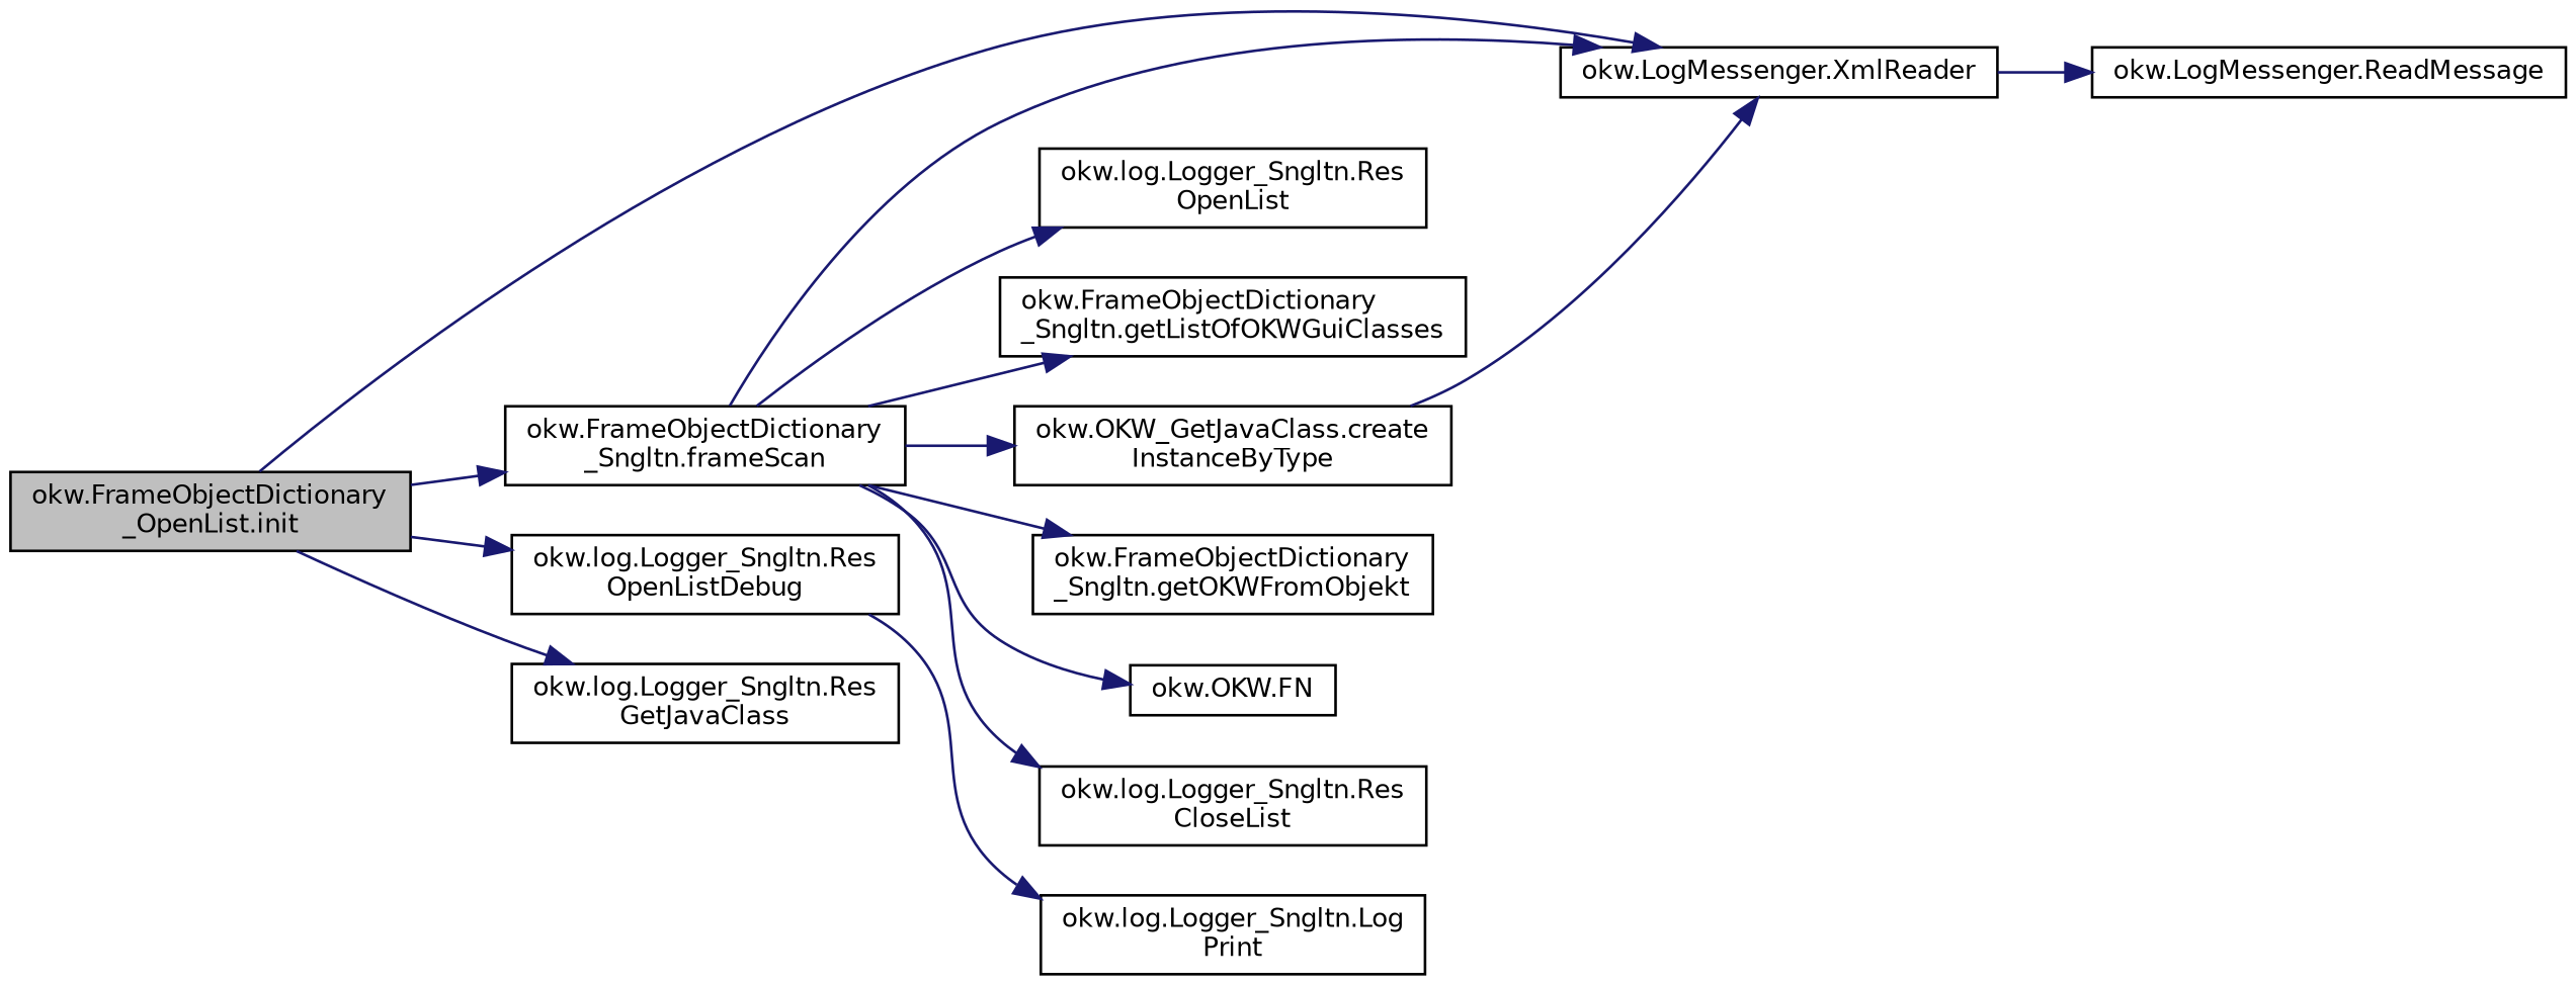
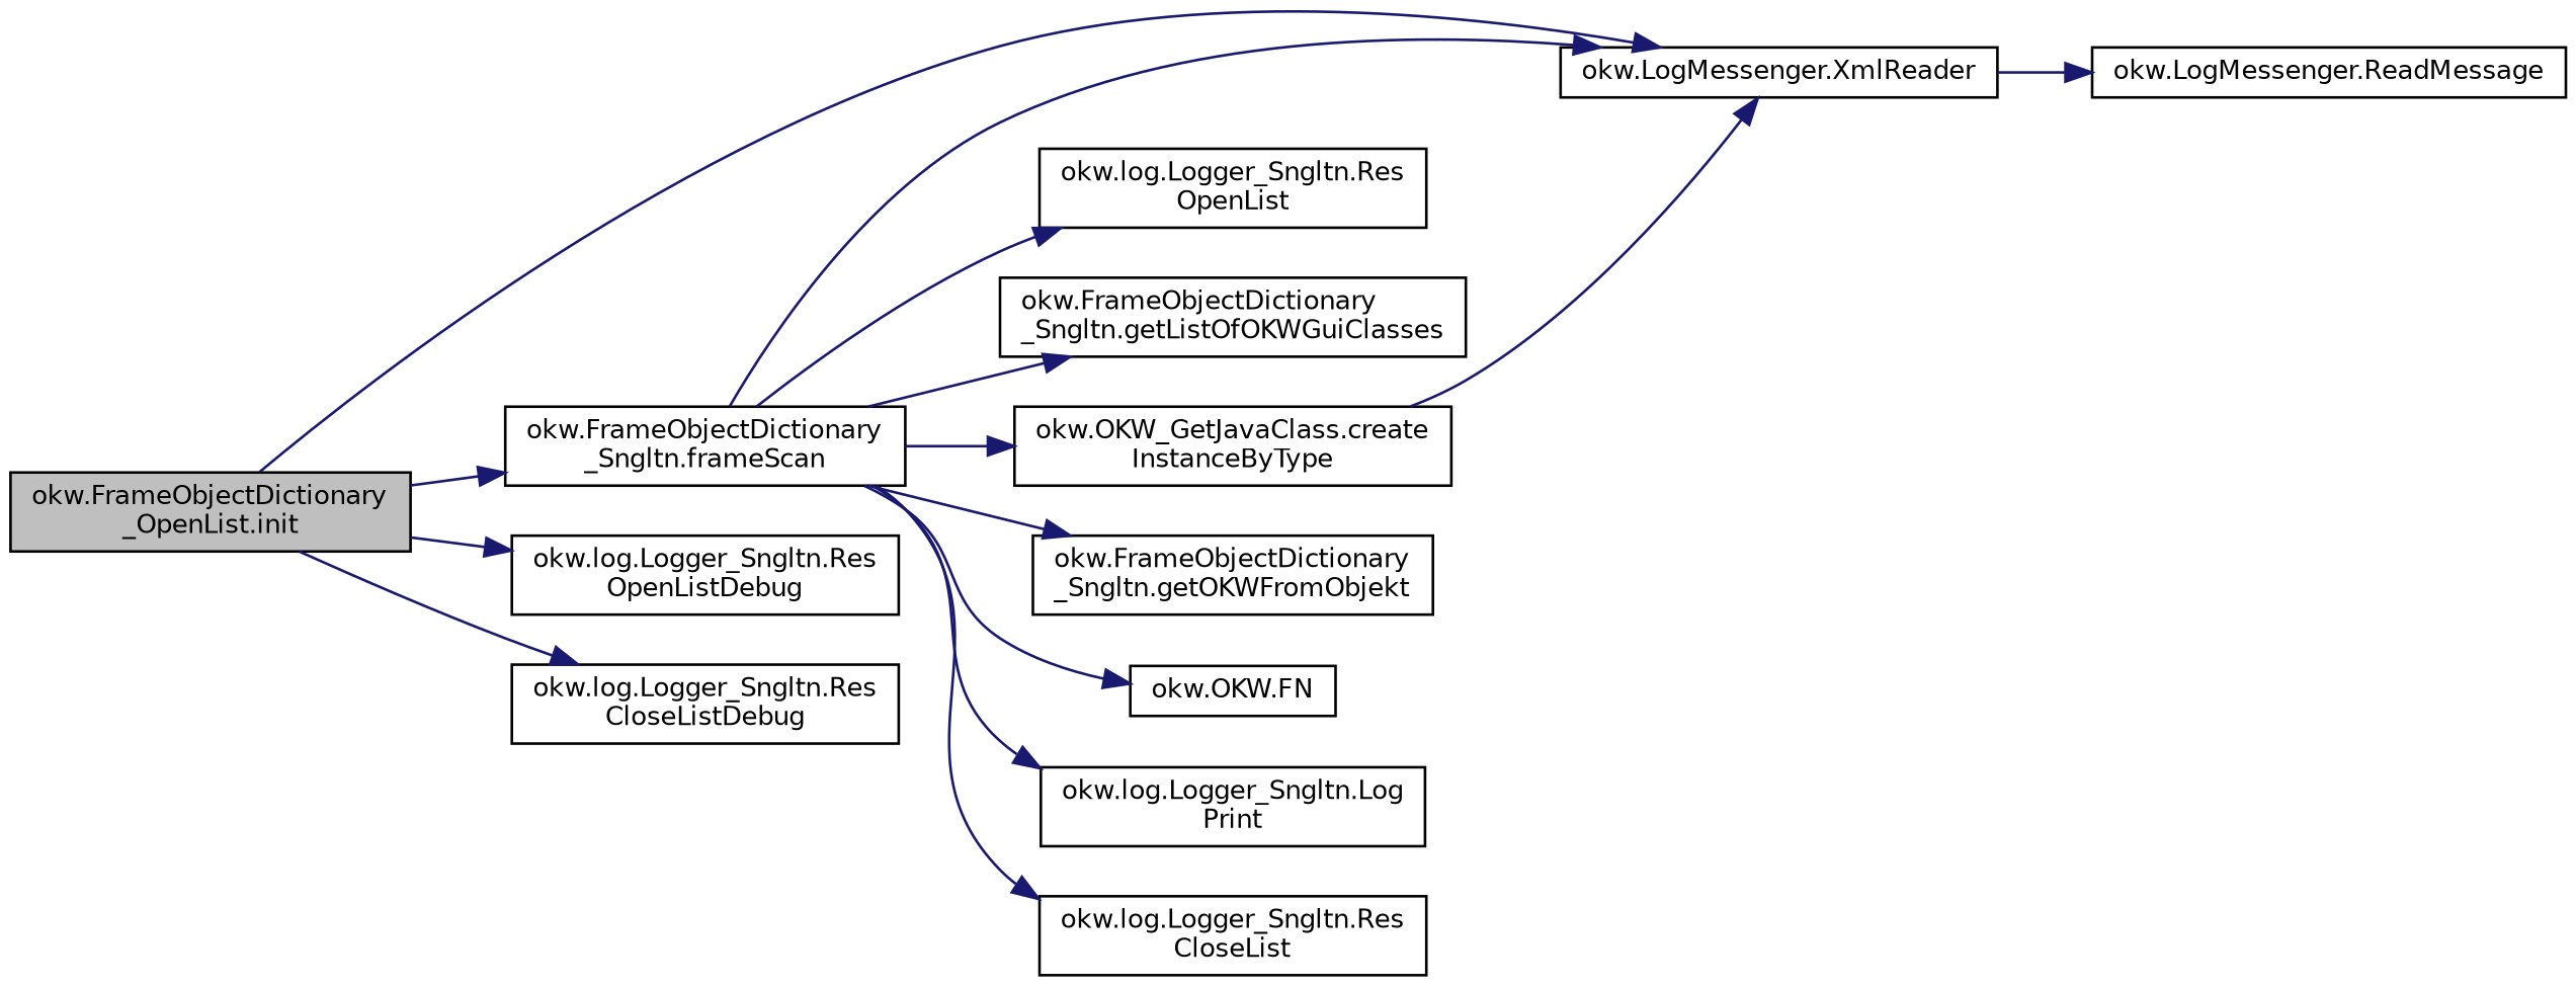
  digraph {
    rankdir=LR
    node [color=black fillcolor=white fontname=Helvetica fontsize=10 shape=record style=filled]
    edge [color=midnightblue fontname=Helvetica fontsize=10 labelfontname=Helvetica labelfontsize=10 style=solid]
    n1 [fillcolor=grey75 fontcolor=black height=0.2 label="okw.FrameObjectDictionary\l_OpenList.init" width=0.4]
    n2 [height=0.2 label="okw.LogMessenger.XmlReader" width=0.4]
    n3 [height=0.2 label="okw.FrameObjectDictionary\l_Sngltn.frameScan" width=0.4]
    n4 [height=0.2 label="okw.log.Logger_Sngltn.Res\lOpenListDebug" width=0.4]
-   n5 [height=0.2 label="okw.log.Logger_Sngltn.Res\lGetJavaClass" width=0.4]
+   n5 [height=0.2 label="okw.log.Logger_Sngltn.Res\lCloseListDebug" width=0.4]
    n6 [height=0.2 label="okw.LogMessenger.ReadMessage" width=0.4]
    n7 [height=0.2 label="okw.log.Logger_Sngltn.Res\lOpenList" width=0.4]
    n8 [height=0.2 label="okw.FrameObjectDictionary\l_Sngltn.getListOfOKWGuiClasses" width=0.4]
    n9 [height=0.2 label="okw.OKW_GetJavaClass.create\lInstanceByType" width=0.4]
    n10 [height=0.2 label="okw.FrameObjectDictionary\l_Sngltn.getOKWFromObjekt" width=0.4]
    n11 [height=0.2 label="okw.OKW.FN" width=0.4]
    n12 [height=0.2 label="okw.log.Logger_Sngltn.Log\lPrint" width=0.4]
    n13 [height=0.2 label="okw.log.Logger_Sngltn.Res\lCloseList" width=0.4]
    n1 -> n2
    n1 -> n3
    n1 -> n4
    n1 -> n5
    n2 -> n6
    n3 -> n2
    n3 -> n7
    n3 -> n8
    n3 -> n9
    n3 -> n10
    n3 -> n11
-   n4 -> n12
+   n3 -> n12
    n3 -> n13
    n9 -> n2
  }
